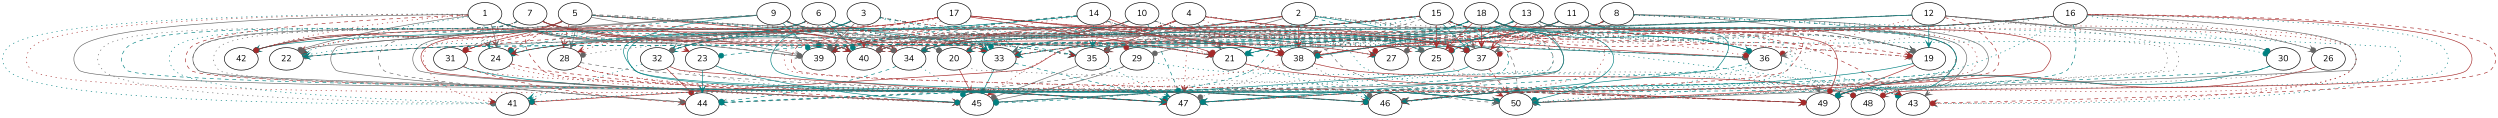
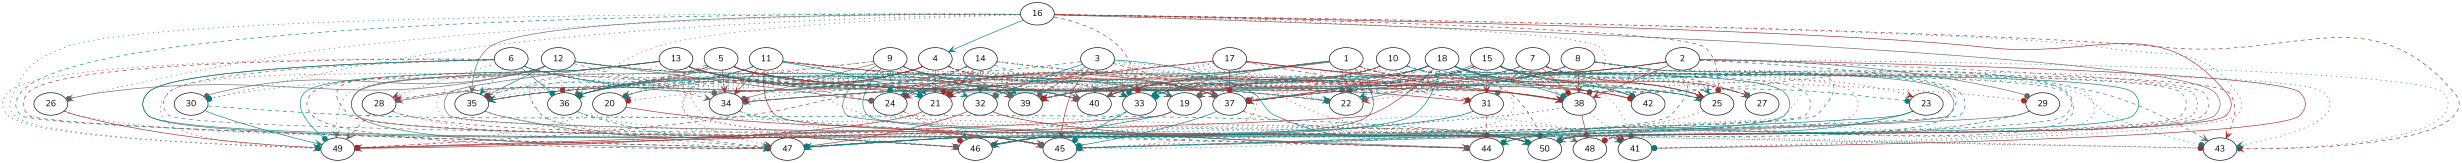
  digraph {
    fontname=Nunito
    node [alpha=0.16 fontname=Nunito]
    edge [arrowhead=dot color=brown fontname=Nunito style=dotted]
    1 [alpha=0.14]
    22 [alpha=0.04]
    24
    25
    27 [alpha=0.08]
    33 [alpha=0.05]
    34 [alpha=0.18]
    39 [alpha=0.09]
    40 [alpha=0.17]
    41 [alpha=0.11]
    42 [alpha=0.01]
    45 [alpha=0.14]
    46 [alpha=0.19]
    50 [alpha=0.18]
    47
    44 [alpha=0.19]
    2 [alpha=0.02]
    19 [alpha=0.12]
    29
    37 [alpha=0.07]
    38 [alpha=0.06]
    43 [alpha=0.02]
    49 [alpha=0.07]
    48
    3 [alpha=0.15]
    32 [alpha=0.08]
    35 [alpha=0.11]
    4
    20 [alpha=0.06]
    21 [alpha=0.05]
    28 [alpha=0.03]
    36 [alpha=0.14]
    5 [alpha=0.07]
    31 [alpha=0.11]
    6 [alpha=0.05]
    7 [alpha=0.04]
    23 [alpha=0.19]
    8 [alpha=0.12]
    9 [alpha=0.03]
    10 [alpha=0.10]
    11 [alpha=0.06]
    12 [alpha=0.08]
    26 [alpha=0.11]
    30 [alpha=0.13]
    13 [alpha=0.17]
    14 [alpha=0.07]
    15 [alpha=0.04]
    16 [alpha=0.01]
    17 [alpha=0.03]
    18 [alpha=0.00]
    1 -> 22 [color=gray40 style=solid]
    1 -> 22 [color=teal]
    1 -> 24 [arrowhead=vee color=teal]
    1 -> 24 [arrowhead=vee color=gray40 style=solid]
    1 -> 25 [color=gray40 style=dashed]
    1 -> 27 [color=teal]
    1 -> 33 [color=gray40 style=solid]
    1 -> 34 [arrowhead=vee color=gray40 style=solid]
    1 -> 39 [color=gray40 style=solid]
    1 -> 40 [arrowhead=vee color=teal style=dashed]
    1 -> 41 [color=teal]
    1 -> 42
    1 -> 45 [arrowhead=vee]
    1 -> 46 [color=gray40 style=solid]
    1 -> 50 [style=dashed]
    24 -> 45
    24 -> 46 [style=dashed]
    25 -> 50 [arrowhead=vee]
    33 -> 45 [color=teal style=solid]
    33 -> 47 [color=teal style=dashed]
    34 -> 45 [color=teal]
    34 -> 44 [color=teal style=dashed]
    2 -> 25 [arrowhead=vee color=teal style=dashed]
    2 -> 33 [arrowhead=vee color=teal style=solid]
    2 -> 39 [style=dashed]
    2 -> 41 [style=solid]
    2 -> 45 [color=teal style=dashed]
    2 -> 50 [color=gray40 style=dashed]
    2 -> 19 [color=gray40]
    2 -> 29 [color=gray40 style=solid]
-   2 -> 37 [color=teal style=solid]
+   2 -> 37 [style=solid]
    2 -> 38 [arrowhead=vee style=solid]
    2 -> 43 [color=teal]
    19 -> 46 [color=teal style=solid]
    19 -> 49 [style=solid]
    29 -> 45 [color=gray40 style=solid]
    29 -> 44 [arrowhead=vee color=gray40 style=dashed]
    29 -> 48 [color=teal]
    37 -> 45 [color=teal style=solid]
    37 -> 50 [arrowhead=vee style=dashed]
    38 -> 41 [arrowhead=vee]
    38 -> 46 [color=gray40]
    38 -> 47 [color=gray40]
    38 -> 48 [style=solid]
    3 -> 22 [arrowhead=vee color=teal]
    3 -> 33 [color=teal]
    3 -> 39 [color=gray40 style=solid]
-   3 -> 40 [arrowhead=vee style=dashed]
+   3 -> 40 [arrowhead=vee color=teal style=dashed]
    3 -> 45 [arrowhead=vee style=solid]
    3 -> 50 [arrowhead=vee color=teal style=solid]
    3 -> 37 [arrowhead=vee style=dashed]
    3 -> 38 [color=teal]
    3 -> 32 [color=teal style=solid]
    3 -> 35 [arrowhead=vee color=teal style=dashed]
    32 -> 41 [arrowhead=vee color=teal]
    32 -> 47 [style=solid]
    32 -> 44 [style=solid]
    32 -> 43 [color=gray40]
    35 -> 45 [color=gray40 style=solid]
    35 -> 47 [arrowhead=vee color=teal]
    4 -> 27
    4 -> 33 [arrowhead=vee color=gray40]
    4 -> 39 [arrowhead=vee style=dashed]
    4 -> 40
    4 -> 45 [arrowhead=vee]
    4 -> 47 [arrowhead=vee]
    4 -> 19 [arrowhead=vee style=dashed]
    4 -> 37 [color=teal]
    4 -> 38 [arrowhead=vee]
    4 -> 35 [arrowhead=vee style=solid]
    4 -> 20 [arrowhead=vee style=dashed]
    4 -> 21 [arrowhead=vee color=gray40 style=dashed]
    4 -> 28 [color=gray40]
    4 -> 36 [style=solid]
    20 -> 45 [arrowhead=vee style=solid]
    20 -> 49 [color=gray40]
    21 -> 46 [arrowhead=vee color=teal]
    21 -> 49 [arrowhead=vee style=solid]
    28 -> 45 [style=dashed]
    28 -> 46
    28 -> 49 [arrowhead=vee color=gray40 style=dashed]
    36 -> 50 [arrowhead=vee color=teal]
    36 -> 47 [arrowhead=vee color=teal style=dashed]
    36 -> 43 [color=teal]
    5 -> 22
    5 -> 24 [style=dashed]
    5 -> 34 [arrowhead=vee style=solid]
    5 -> 39 [arrowhead=vee color=gray40 style=solid]
    5 -> 40 [arrowhead=vee color=gray40 style=dashed]
    5 -> 41 [color=teal]
    5 -> 42 [style=solid]
    5 -> 47 [arrowhead=vee color=gray40 style=solid]
    5 -> 38 [color=gray40 style=solid]
    5 -> 49 [arrowhead=vee color=gray40]
    5 -> 35 [arrowhead=vee color=teal style=dashed]
    5 -> 20 [color=gray40]
    5 -> 28 [arrowhead=vee style=dashed]
    5 -> 28 [arrowhead=vee color=gray40 style=solid]
    5 -> 36 [color=gray40]
    5 -> 31 [arrowhead=vee style=solid]
    31 -> 46 [arrowhead=vee]
    31 -> 47 [arrowhead=vee color=teal style=solid]
    31 -> 44 [style=dashed]
    6 -> 33 [arrowhead=vee]
    6 -> 39 [color=teal]
    6 -> 40 [color=teal style=solid]
    6 -> 45 [arrowhead=vee color=gray40 style=solid]
    6 -> 46 [color=teal style=solid]
    6 -> 47 [style=dashed]
    6 -> 44 [arrowhead=vee color=gray40 style=dashed]
    6 -> 38 [color=gray40 style=dashed]
    6 -> 49 [arrowhead=vee]
    6 -> 32 [arrowhead=vee color=teal style=dashed]
    6 -> 35 [arrowhead=vee color=teal]
    6 -> 21 [arrowhead=vee color=gray40]
    6 -> 28 [arrowhead=vee]
    6 -> 36 [color=teal style=solid]
    7 -> 22 [arrowhead=vee]
    7 -> 27 [arrowhead=vee style=solid]
-   7 -> 34 [style=dashed]
+   7 -> 34 [color=teal style=dashed]
    7 -> 39 [arrowhead=vee color=gray40 style=dashed]
    7 -> 40 [arrowhead=vee color=gray40 style=solid]
    7 -> 41 [color=gray40]
    7 -> 42 [arrowhead=vee color=gray40 style=dashed]
    7 -> 50 [arrowhead=vee color=gray40 style=dashed]
    7 -> 47 [arrowhead=vee color=teal style=dashed]
    7 -> 38 [style=solid]
    7 -> 21 [color=gray40]
    7 -> 31 [color=gray40 style=dashed]
    7 -> 23 [arrowhead=vee]
    23 -> 45 [color=teal style=solid]
    23 -> 50 [color=gray40]
    23 -> 44 [arrowhead=vee color=teal style=solid]
    8 -> 27 [arrowhead=vee style=dashed]
    8 -> 39 [arrowhead=vee color=teal style=dashed]
    8 -> 40 [arrowhead=vee]
    8 -> 46 [color=gray40 style=solid]
    8 -> 50 [color=gray40]
    8 -> 44 [color=teal style=dashed]
    8 -> 19 [color=gray40 style=solid]
    8 -> 37 [style=dashed]
    8 -> 38 [arrowhead=vee style=solid]
    8 -> 43 [arrowhead=vee color=teal]
    8 -> 21 [arrowhead=vee color=teal]
    9 -> 22 [color=gray40 style=solid]
    9 -> 24 [color=teal style=dashed]
    9 -> 34 [color=gray40 style=solid]
    9 -> 39 [color=teal style=dashed]
    9 -> 40 [arrowhead=vee style=dashed]
    9 -> 50 [color=teal style=solid]
    9 -> 44 [arrowhead=vee color=gray40 style=solid]
    9 -> 37 [arrowhead=vee color=gray40 style=solid]
    9 -> 35 [arrowhead=vee]
    9 -> 20 [color=gray40 style=dashed]
    9 -> 21 [arrowhead=vee color=teal style=dashed]
    10 -> 25 [arrowhead=vee color=gray40]
    10 -> 34 [color=gray40 style=solid]
    10 -> 39
    10 -> 40 [arrowhead=vee color=gray40 style=solid]
    10 -> 42 [arrowhead=vee color=teal style=dashed]
    10 -> 50 [arrowhead=vee color=gray40 style=dashed]
    10 -> 47 [color=teal style=dashed]
    10 -> 37
    10 -> 43 [color=teal]
    10 -> 20
    11 -> 34 [arrowhead=vee style=solid]
    11 -> 39 [arrowhead=vee style=dashed]
    11 -> 46 [arrowhead=vee]
    11 -> 50 [style=solid]
    11 -> 47 [arrowhead=vee color=gray40 style=dashed]
    11 -> 19 [arrowhead=vee color=teal]
    11 -> 37 [arrowhead=vee color=gray40]
    11 -> 38 [arrowhead=vee style=solid]
    11 -> 43
    11 -> 35 [color=teal]
    11 -> 20 [arrowhead=vee color=teal]
    11 -> 21 [color=teal style=solid]
    11 -> 36 [arrowhead=vee color=teal style=solid]
    12 -> 24 [color=gray40 style=solid]
    12 -> 34 [arrowhead=vee color=gray40 style=dashed]
    12 -> 40 [color=gray40]
    12 -> 46 [style=dashed]
    12 -> 50 [color=gray40]
    12 -> 19 [arrowhead=vee color=teal style=solid]
+   12 -> 37
    12 -> 49
    12 -> 35 [color=teal style=solid]
    12 -> 36
    12 -> 26 [color=gray40 style=solid]
    12 -> 30 [color=gray40 style=solid]
    26 -> 46 [color=gray40]
    26 -> 49 [arrowhead=vee style=solid]
    30 -> 50 [color=teal style=dashed]
    30 -> 49 [arrowhead=vee color=teal style=solid]
    13 -> 22 [arrowhead=vee color=teal style=dashed]
    13 -> 25 [color=teal style=solid]
    13 -> 33 [arrowhead=vee color=teal style=dashed]
    13 -> 34 [color=gray40]
    13 -> 39 [color=gray40 style=solid]
    13 -> 45 [color=gray40 style=solid]
    13 -> 47 [style=dashed]
    13 -> 19 [arrowhead=vee color=gray40 style=dashed]
    13 -> 37 [arrowhead=vee style=solid]
    13 -> 49 [color=teal style=solid]
    13 -> 48 [arrowhead=vee color=gray40 style=solid]
    13 -> 35
    13 -> 21 [arrowhead=vee color=teal style=dashed]
    13 -> 36 [color=gray40]
    13 -> 30 [color=teal]
    14 -> 24 [color=teal style=solid]
    14 -> 25 [arrowhead=vee color=teal style=dashed]
    14 -> 34 [arrowhead=vee]
    14 -> 39 [arrowhead=vee color=teal style=dashed]
    14 -> 40 [arrowhead=vee color=gray40 style=dashed]
    14 -> 29
    14 -> 37 [color=gray40]
    14 -> 32 [arrowhead=vee color=teal style=dashed]
    14 -> 35 [arrowhead=vee color=teal style=dashed]
    14 -> 21
    14 -> 21 [style=solid]
    14 -> 36 [color=gray40 style=dashed]
    15 -> 22 [color=gray40 style=solid]
    15 -> 25 [arrowhead=vee style=solid]
    15 -> 33 [color=gray40 style=dashed]
    15 -> 40 [arrowhead=vee style=dashed]
    15 -> 42 [color=teal style=solid]
    15 -> 46 [arrowhead=vee]
    15 -> 50 [color=teal style=solid]
    15 -> 47 [color=gray40 style=dashed]
    15 -> 44 [color=teal style=dashed]
    15 -> 19 [arrowhead=vee style=dashed]
    15 -> 37 [arrowhead=vee color=teal style=solid]
    15 -> 37 [arrowhead=vee color=gray40 style=dashed]
    15 -> 38 [color=gray40 style=dashed]
    15 -> 43 [arrowhead=vee style=dashed]
    15 -> 49 [arrowhead=vee color=gray40]
    15 -> 32 [color=gray40]
    15 -> 21 [arrowhead=vee color=teal]
    15 -> 36
    15 -> 31 [arrowhead=vee style=dashed]
    16 -> 25 [style=dashed]
    16 -> 33 [style=dashed]
-   16 -> 34 [arrowhead=vee color=teal style=solid]
+   16 -> 4 [arrowhead=vee color=teal style=solid]
    16 -> 41 [color=teal]
    16 -> 50 [color=gray40 style=solid]
    16 -> 47 [arrowhead=vee color=teal style=dashed]
    16 -> 38
    16 -> 43 [arrowhead=vee style=dashed]
    16 -> 49 [color=teal]
    16 -> 48 [style=solid]
    16 -> 35 [arrowhead=vee color=gray40 style=solid]
    16 -> 36 [arrowhead=vee color=gray40]
    16 -> 26 [arrowhead=vee color=gray40]
    16 -> 30 [color=teal]
    17 -> 25 [arrowhead=vee color=gray40]
    17 -> 33 [arrowhead=vee color=teal]
    17 -> 33 [color=teal]
    17 -> 39 [arrowhead=vee]
    17 -> 40 [arrowhead=vee]
    17 -> 41 [arrowhead=vee]
    17 -> 42 [style=solid]
+   17 -> 45
    17 -> 37 [style=solid]
    17 -> 38 [arrowhead=vee style=solid]
    17 -> 49 [style=dashed]
    17 -> 21 [arrowhead=vee style=solid]
    17 -> 31 [style=dashed]
    18 -> 22 [arrowhead=vee color=teal style=dashed]
    18 -> 24 [arrowhead=vee style=dashed]
    18 -> 25 [arrowhead=vee style=solid]
    18 -> 27 [color=gray40]
    18 -> 33 [arrowhead=vee color=teal]
    18 -> 40 [arrowhead=vee color=gray40 style=dashed]
    18 -> 45 [color=teal]
    18 -> 46 [arrowhead=vee color=teal style=solid]
    18 -> 50 [arrowhead=vee color=teal]
    18 -> 47 [color=teal style=solid]
    18 -> 19 [arrowhead=vee color=gray40 style=dashed]
    18 -> 37 [arrowhead=vee style=solid]
    18 -> 38 [color=teal style=solid]
    18 -> 43 [arrowhead=vee color=gray40 style=dashed]
    18 -> 49 [style=solid]
    18 -> 36 [color=teal style=solid]
    18 -> 23 [color=teal style=dashed]
  }
